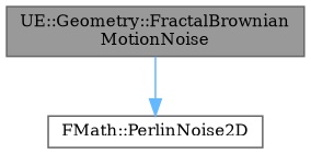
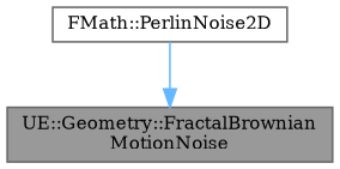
  digraph {
    rankdir=TB
    fontname="DejaVu Serif"
    node [fontname="DejaVu Serif" fontsize=10 shape=box style=filled]
    n1 [color=gray40 fillcolor=grey60 fontcolor=black height=0.2 label="UE::Geometry::FractalBrownian\lMotionNoise" width=0.4]
    n2 [color=grey40 fillcolor=white height=0.2 label="FMath::PerlinNoise2D" width=0.4]
-   n1 -> n2 [color=steelblue1 fontname="DejaVu Serif" fontsize=10 labelfontname=Helvetica labelfontsize=10 style=solid]
+   n2 -> n1 [color=steelblue1 fontname="DejaVu Serif" fontsize=10 labelfontname=Helvetica labelfontsize=10 style=solid]
  }
